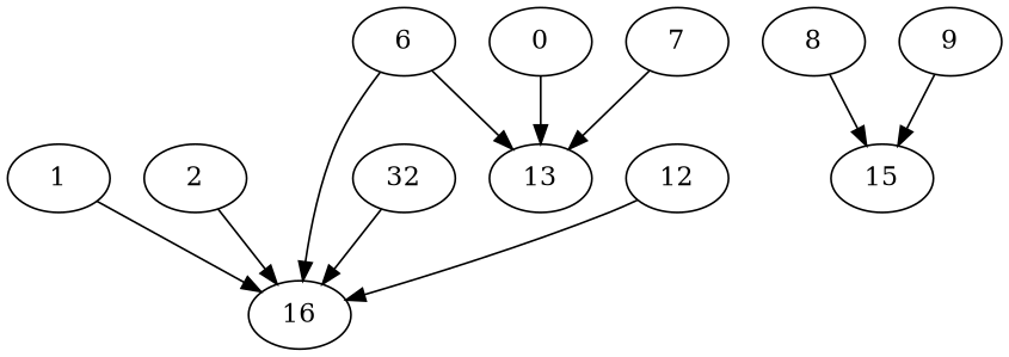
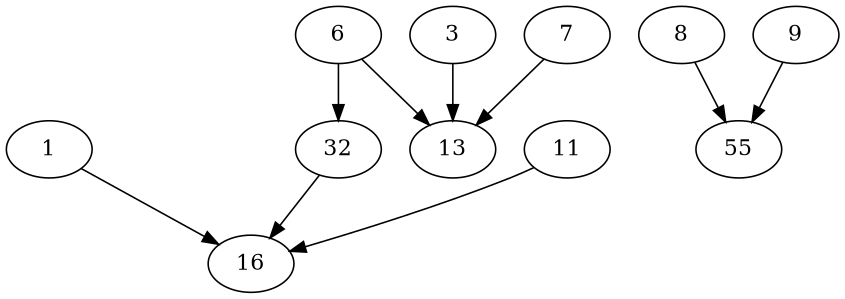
  digraph {
    node [alpha=0.16]
    1 [expect_size=46220288]
    n2 [alpha=0.11 expect_size=8672256 label=16]
-   2 [alpha=0.06 expect_size=31555584]
-   3 [alpha=0.18 expect_size=10140672 label=0]
+   3 [alpha=0.18 expect_size=10140672]
    13 [alpha=0.15 expect_size=12238848]
-   15 [alpha=0.17 expect_size=42887168]
+   15 [alpha=0.17 expect_size=42887168 label=55]
    6 [alpha=0.10 expect_size=17390592]
    7 [alpha=0.09 expect_size=15697920]
    8 [expect_size=35758080]
    9 [alpha=0.02 expect_size=17655808]
-   11 [alpha=0.20 expect_size=6543360 label=12]
+   11 [alpha=0.20 expect_size=6543360]
    n12 [alpha=0.14 expect_size=45381632 label=32]
    1 -> n2
-   2 -> n2
    3 -> 13
-   6 -> n2
+   6 -> n12
    6 -> 13
    7 -> 13
    8 -> 15
    9 -> 15
    11 -> n2
    n12 -> n2
  }
